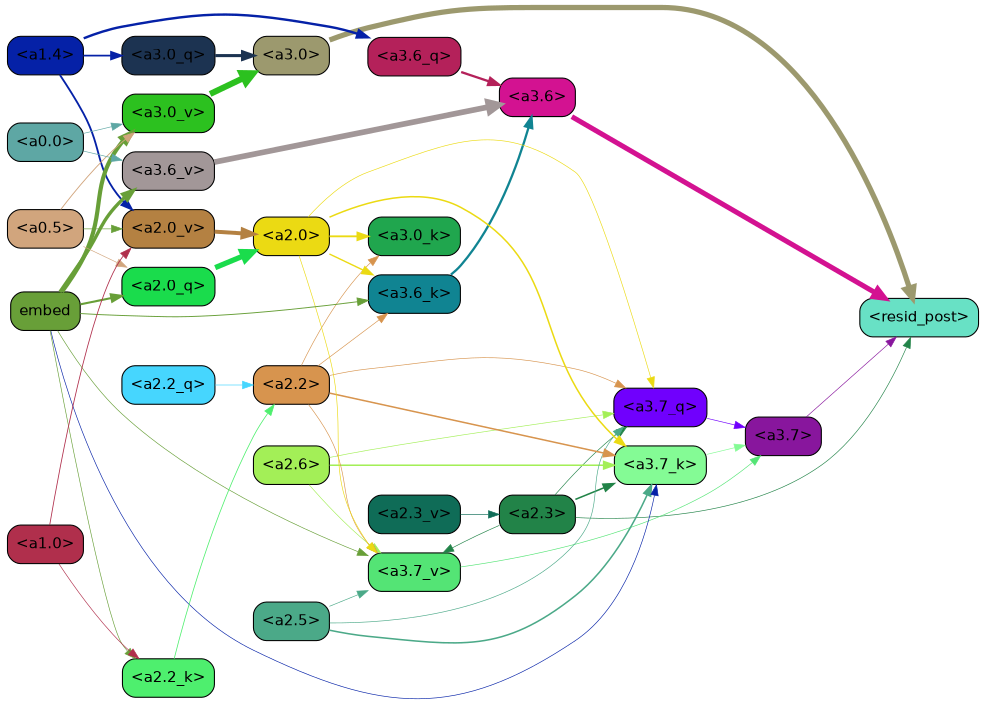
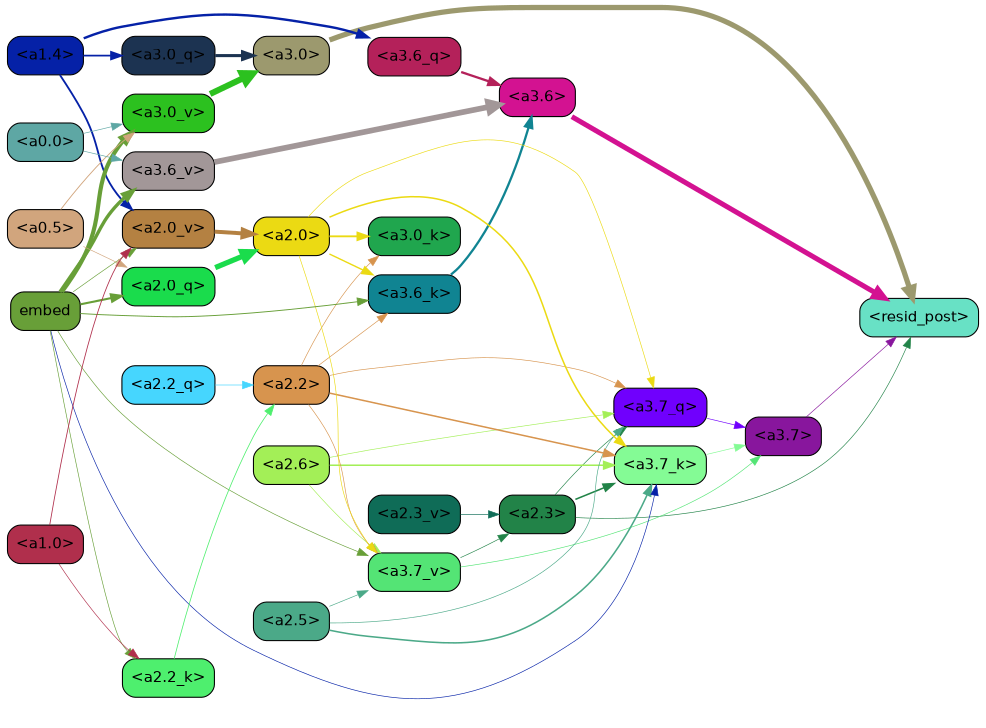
  strict digraph {
    rankdir=LR
    splines=true
    node [color=black fontname=Helvetica shape=box style="filled, rounded"]
    edge [color="#689f38" penwidth=0.6]
    "<a3.7>" [fillcolor="#88169d"]
    "<resid_post>" [fillcolor="#68e1c5"]
    "<a3.6>" [fillcolor="#d31291"]
    "<a3.0>" [fillcolor="#9c996e"]
    "<a2.3>" [fillcolor="#228348"]
    "<a3.7_q>" [fillcolor="#7000fd"]
    "<a3.7_k>" [fillcolor="#84fb95"]
    "<a3.7_v>" [fillcolor="#54e475"]
    "<a3.6_q>" [fillcolor="#b4215a"]
    "<a3.0_q>" [fillcolor="#1c3351"]
    "<a3.6_k>" [fillcolor="#108492"]
    "<a3.0_k>" [fillcolor="#20a64e"]
    "<a3.6_v>" [fillcolor="#a29798"]
    "<a3.0_v>" [fillcolor="#2cc11f"]
    "<a2.6>" [fillcolor="#a3ef57"]
    "<a2.5>" [fillcolor="#4ba988"]
    "<a2.2>" [fillcolor="#d7944e"]
    "<a2.0>" [fillcolor="#ebda13"]
    "<a1.4>" [fillcolor="#0521a7"]
    "<a2.0_v>" [fillcolor="#b48142"]
    embed [fillcolor="#689f38"]
    "<a2.0_q>" [fillcolor="#1adc4c"]
    "<a2.2_k>" [fillcolor="#4eef6e"]
    "<a0.5>" [fillcolor="#d1a57d"]
    "<a0.0>" [fillcolor="#5ea7a4"]
    "<a2.2_q>" [fillcolor="#46d6fe"]
    "<a2.3_v>" [fillcolor="#0f6c57"]
    "<a1.0>" [fillcolor="#b02f4c"]
    "<a3.7>" -> "<resid_post>" [color="#88169d"]
    "<a3.6>" -> "<resid_post>" [color="#d31291" penwidth=4.746312499046326]
    "<a3.0>" -> "<resid_post>" [color="#9c996e" penwidth=4.896343111991882]
    "<a2.3>" -> "<resid_post>" [color="#228348"]
    "<a2.3>" -> "<a3.7_q>" [color="#228348"]
    "<a2.3>" -> "<a3.7_k>" [color="#228348" penwidth=1.467104621231556]
-   "<a2.3>" -> "<a3.7_v>" [color="#228348"]
+   "<a3.7_v>" -> "<a2.3>" [color="#228348"]
    "<a3.7_q>" -> "<a3.7>" [color="#7000fd"]
    "<a3.7_k>" -> "<a3.7>" [color="#84fb95"]
    "<a3.7_v>" -> "<a3.7>" [color="#54e475"]
    "<a3.6_q>" -> "<a3.6>" [color="#b4215a" penwidth=2.160832464694977]
    "<a3.0_q>" -> "<a3.0>" [color="#1c3351" penwidth=2.870753765106201]
    "<a3.6_k>" -> "<a3.6>" [color="#108492" penwidth=2.13908451795578]
    "<a3.6_v>" -> "<a3.6>" [color="#a29798" penwidth=5.297133803367615]
    "<a3.0_v>" -> "<a3.0>" [color="#2cc11f" penwidth=5.680712580680847]
    "<a2.6>" -> "<a3.7_q>" [color="#a3ef57"]
    "<a2.6>" -> "<a3.7_k>" [color="#a3ef57" penwidth=1.4453159049153328]
    "<a2.6>" -> "<a3.7_v>" [color="#a3ef57"]
    "<a2.5>" -> "<a3.7_q>" [color="#4ba988"]
    "<a2.5>" -> "<a3.7_k>" [color="#4ba988" penwidth=1.4526091292500496]
    "<a2.5>" -> "<a3.7_v>" [color="#4ba988"]
    "<a2.2>" -> "<a3.7_q>" [color="#d7944e"]
    "<a2.2>" -> "<a3.7_k>" [color="#d7944e" penwidth=1.4310357049107552]
    "<a2.2>" -> "<a3.7_v>" [color="#d7944e"]
    "<a2.2>" -> "<a3.6_k>" [color="#d7944e"]
    "<a2.2>" -> "<a3.0_k>" [color="#d7944e"]
    "<a2.0>" -> "<a3.7_q>" [color="#ebda13"]
    "<a2.0>" -> "<a3.7_k>" [color="#ebda13" penwidth=1.4314699843525887]
    "<a2.0>" -> "<a3.7_v>" [color="#ebda13"]
    "<a2.0>" -> "<a3.6_k>" [color="#ebda13" penwidth=1.2950235605239868]
    "<a2.0>" -> "<a3.0_k>" [color="#ebda13" penwidth=1.712992787361145]
    "<a1.4>" -> "<a3.6_q>" [color="#0521a7" penwidth=2.2719132900238037]
    "<a1.4>" -> "<a3.0_q>" [color="#0521a7" penwidth=1.5932877659797668]
    "<a1.4>" -> "<a2.0_v>" [color="#0521a7" penwidth=1.7291951477527618]
    "<a2.0_v>" -> "<a2.0>" [color="#b48142" penwidth=3.7102378383278847]
    embed -> "<a3.7_k>" [color="#0521a7"]
    embed -> "<a3.7_v>"
    embed -> "<a3.6_k>" [penwidth=0.891706109046936]
    embed -> "<a3.6_v>" [penwidth=3.1766927242279053]
    embed -> "<a3.0_v>" [penwidth=3.9005755856633186]
-   "<a0.5>" -> "<a2.0_v>"
+   embed -> "<a2.0_v>"
    embed -> "<a2.0_q>" [penwidth=1.9666987657546997]
    embed -> "<a2.2_k>"
    "<a2.0_q>" -> "<a2.0>" [color="#1adc4c" penwidth=4.966194009408355]
    "<a2.2_k>" -> "<a2.2>" [color="#4eef6e" penwidth=0.7399393804371357]
    "<a0.5>" -> "<a3.0_v>" [color="#d1a57d" penwidth=0.8493617177009583]
    "<a0.5>" -> "<a2.0_q>" [color="#d1a57d"]
    "<a0.0>" -> "<a3.6_v>" [color="#5ea7a4"]
    "<a0.0>" -> "<a3.0_v>" [color="#5ea7a4"]
    "<a2.2_q>" -> "<a2.2>" [color="#46d6fe" penwidth=0.6677633281797171]
    "<a2.3_v>" -> "<a2.3>" [color="#0f6c57"]
    "<a1.0>" -> "<a2.0_v>" [color="#b02f4c" penwidth=0.7823128998279572]
    "<a1.0>" -> "<a2.2_k>" [color="#b02f4c"]
  }
